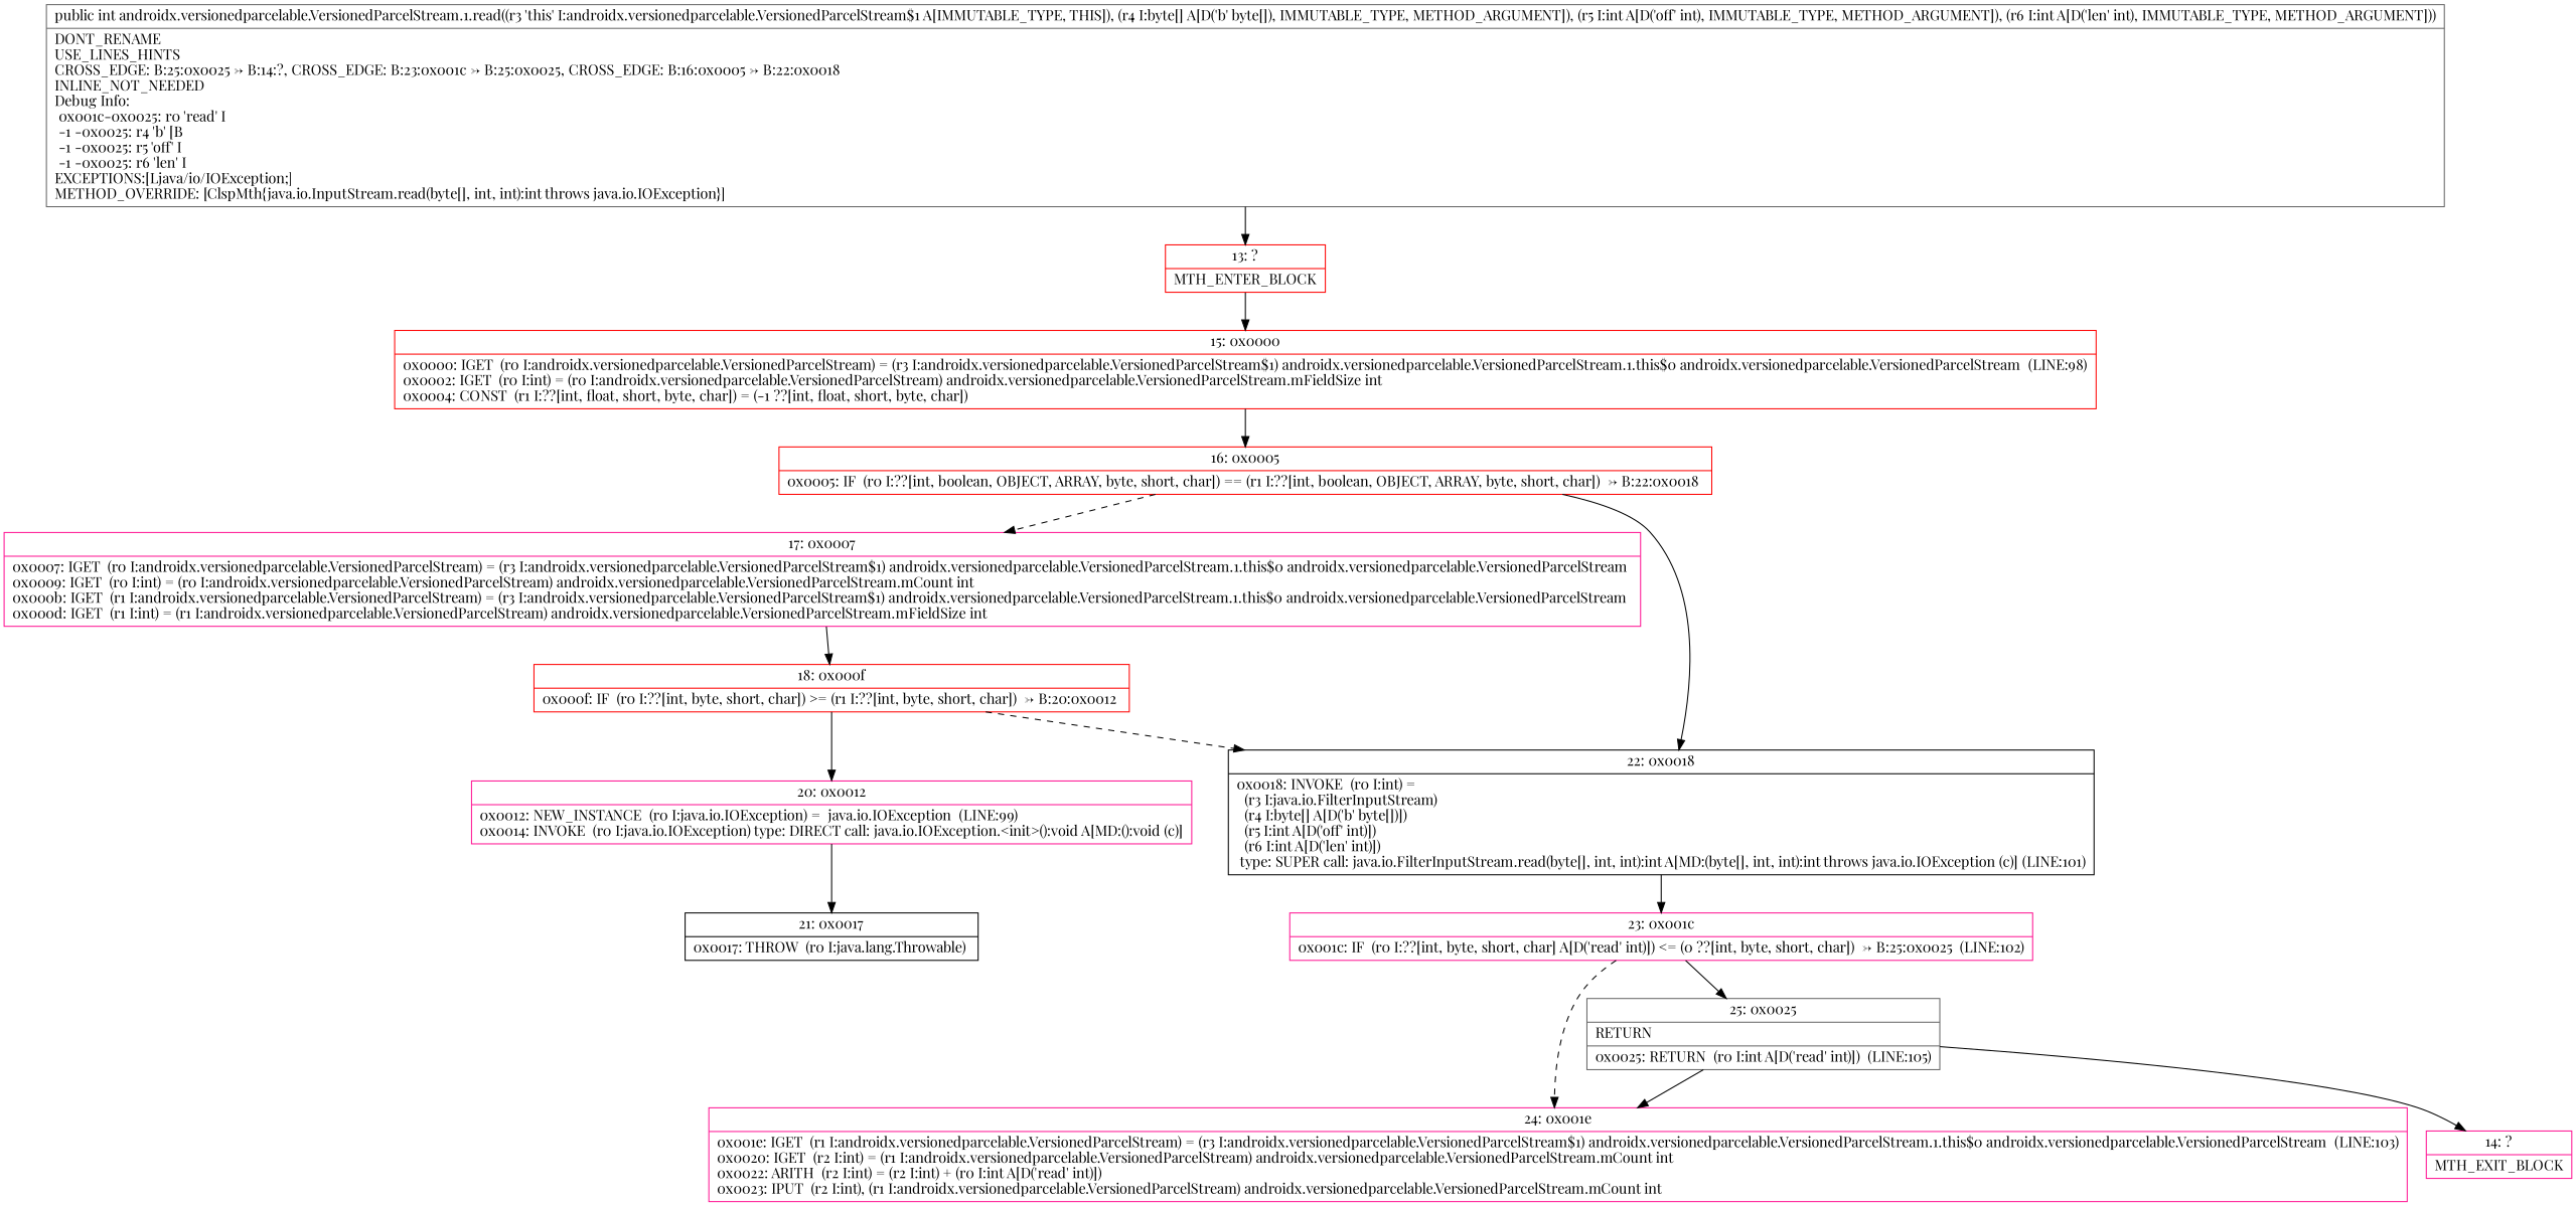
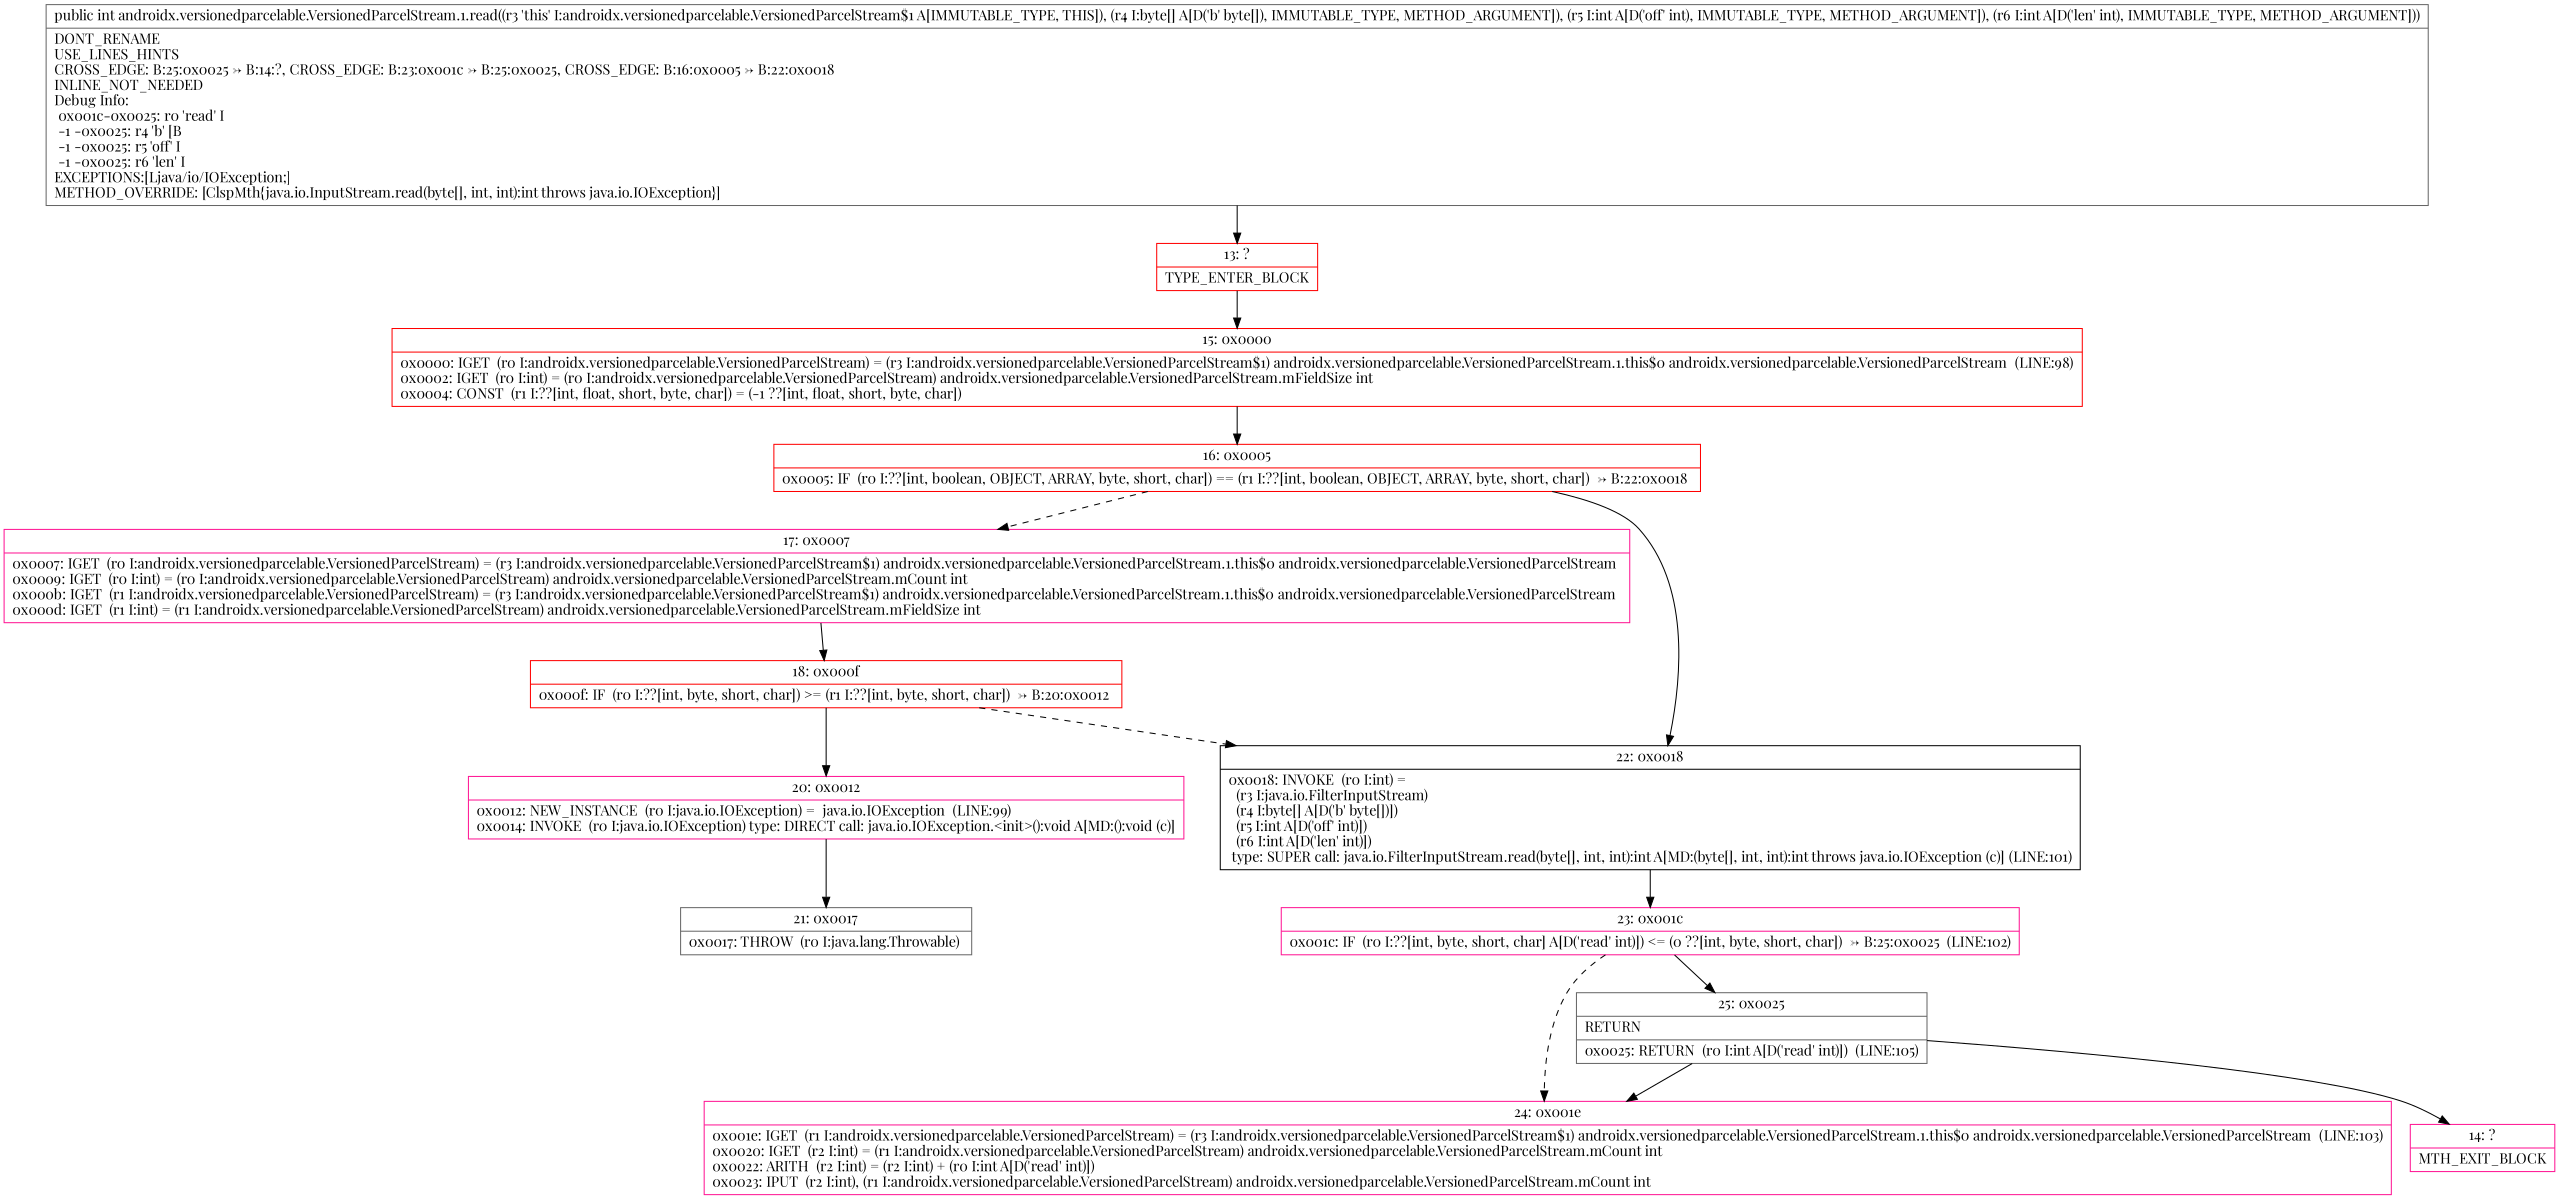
  digraph {
    fontname="Playfair Display"
    node [color=deeppink fontname="Playfair Display" shape=record]
    edge [fontname="Playfair Display"]
-   n1 [color=red label="{13\:\ ?|MTH_ENTER_BLOCK\l}"]
+   n1 [color=red label="{13\:\ ?|TYPE_ENTER_BLOCK\l}"]
    n2 [color=red label="{15\:\ 0x0000|0x0000: IGET  (r0 I:androidx.versionedparcelable.VersionedParcelStream) = (r3 I:androidx.versionedparcelable.VersionedParcelStream$1) androidx.versionedparcelable.VersionedParcelStream.1.this$0 androidx.versionedparcelable.VersionedParcelStream  (LINE:98)\l0x0002: IGET  (r0 I:int) = (r0 I:androidx.versionedparcelable.VersionedParcelStream) androidx.versionedparcelable.VersionedParcelStream.mFieldSize int \l0x0004: CONST  (r1 I:??[int, float, short, byte, char]) = (\-1 ??[int, float, short, byte, char]) \l}"]
    n3 [color=red label="{16\:\ 0x0005|0x0005: IF  (r0 I:??[int, boolean, OBJECT, ARRAY, byte, short, char]) == (r1 I:??[int, boolean, OBJECT, ARRAY, byte, short, char])  \-\> B:22:0x0018 \l}"]
    n4 [label="{17\:\ 0x0007|0x0007: IGET  (r0 I:androidx.versionedparcelable.VersionedParcelStream) = (r3 I:androidx.versionedparcelable.VersionedParcelStream$1) androidx.versionedparcelable.VersionedParcelStream.1.this$0 androidx.versionedparcelable.VersionedParcelStream \l0x0009: IGET  (r0 I:int) = (r0 I:androidx.versionedparcelable.VersionedParcelStream) androidx.versionedparcelable.VersionedParcelStream.mCount int \l0x000b: IGET  (r1 I:androidx.versionedparcelable.VersionedParcelStream) = (r3 I:androidx.versionedparcelable.VersionedParcelStream$1) androidx.versionedparcelable.VersionedParcelStream.1.this$0 androidx.versionedparcelable.VersionedParcelStream \l0x000d: IGET  (r1 I:int) = (r1 I:androidx.versionedparcelable.VersionedParcelStream) androidx.versionedparcelable.VersionedParcelStream.mFieldSize int \l}"]
    n5 [color=black label="{22\:\ 0x0018|0x0018: INVOKE  (r0 I:int) = \l  (r3 I:java.io.FilterInputStream)\l  (r4 I:byte[] A[D('b' byte[])])\l  (r5 I:int A[D('off' int)])\l  (r6 I:int A[D('len' int)])\l type: SUPER call: java.io.FilterInputStream.read(byte[], int, int):int A[MD:(byte[], int, int):int throws java.io.IOException (c)] (LINE:101)\l}"]
    n6 [color=red label="{18\:\ 0x000f|0x000f: IF  (r0 I:??[int, byte, short, char]) \>= (r1 I:??[int, byte, short, char])  \-\> B:20:0x0012 \l}"]
    n7 [label="{23\:\ 0x001c|0x001c: IF  (r0 I:??[int, byte, short, char] A[D('read' int)]) \<= (0 ??[int, byte, short, char])  \-\> B:25:0x0025  (LINE:102)\l}"]
    n8 [label="{20\:\ 0x0012|0x0012: NEW_INSTANCE  (r0 I:java.io.IOException) =  java.io.IOException  (LINE:99)\l0x0014: INVOKE  (r0 I:java.io.IOException) type: DIRECT call: java.io.IOException.\<init\>():void A[MD:():void (c)]\l}"]
-   n9 [color=black label="{21\:\ 0x0017|0x0017: THROW  (r0 I:java.lang.Throwable) \l}"]
+   n9 [color=gray40 label="{21\:\ 0x0017|0x0017: THROW  (r0 I:java.lang.Throwable) \l}"]
    n10 [label="{14\:\ ?|MTH_EXIT_BLOCK\l}"]
    n11 [label="{24\:\ 0x001e|0x001e: IGET  (r1 I:androidx.versionedparcelable.VersionedParcelStream) = (r3 I:androidx.versionedparcelable.VersionedParcelStream$1) androidx.versionedparcelable.VersionedParcelStream.1.this$0 androidx.versionedparcelable.VersionedParcelStream  (LINE:103)\l0x0020: IGET  (r2 I:int) = (r1 I:androidx.versionedparcelable.VersionedParcelStream) androidx.versionedparcelable.VersionedParcelStream.mCount int \l0x0022: ARITH  (r2 I:int) = (r2 I:int) + (r0 I:int A[D('read' int)]) \l0x0023: IPUT  (r2 I:int), (r1 I:androidx.versionedparcelable.VersionedParcelStream) androidx.versionedparcelable.VersionedParcelStream.mCount int \l}"]
    n12 [color=gray40 label="{25\:\ 0x0025|RETURN\l|0x0025: RETURN  (r0 I:int A[D('read' int)])  (LINE:105)\l}"]
    n13 [color=gray40 label="{public int androidx.versionedparcelable.VersionedParcelStream.1.read((r3 'this' I:androidx.versionedparcelable.VersionedParcelStream$1 A[IMMUTABLE_TYPE, THIS]), (r4 I:byte[] A[D('b' byte[]), IMMUTABLE_TYPE, METHOD_ARGUMENT]), (r5 I:int A[D('off' int), IMMUTABLE_TYPE, METHOD_ARGUMENT]), (r6 I:int A[D('len' int), IMMUTABLE_TYPE, METHOD_ARGUMENT]))  | DONT_RENAME\lUSE_LINES_HINTS\lCROSS_EDGE: B:25:0x0025 \-\> B:14:?, CROSS_EDGE: B:23:0x001c \-\> B:25:0x0025, CROSS_EDGE: B:16:0x0005 \-\> B:22:0x0018\lINLINE_NOT_NEEDED\lDebug Info:\l  0x001c\-0x0025: r0 'read' I\l  \-1 \-0x0025: r4 'b' [B\l  \-1 \-0x0025: r5 'off' I\l  \-1 \-0x0025: r6 'len' I\lEXCEPTIONS:[Ljava\/io\/IOException;]\lMETHOD_OVERRIDE: [ClspMth\{java.io.InputStream.read(byte[], int, int):int throws java.io.IOException\}]\l}"]
    n1 -> n2
    n2 -> n3
    n3 -> n4 [style=dashed]
    n3 -> n5
    n4 -> n6
    n5 -> n7
    n6 -> n5 [style=dashed]
    n6 -> n8
    n7 -> n11 [style=dashed]
    n7 -> n12
    n8 -> n9
    n12 -> n10
    n12 -> n11
    n13 -> n1
  }
